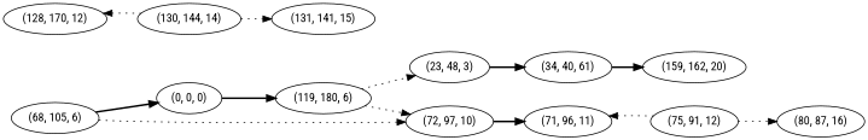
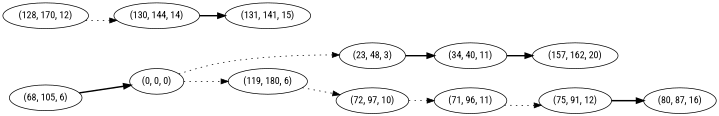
  digraph {
    fontname="Roboto Condensed"
    rankdir=LR
    node [fontname="Roboto Condensed"]
    edge [fontname="Roboto Condensed" style=dotted]
    n1 [label="(23, 48, 3)"]
    "(0, 0, 0)"
    "(119, 180, 6)"
-   "(34, 40, 11)" [label="(34, 40, 61)"]
+   "(34, 40, 11)"
    "(68, 105, 6)"
    "(72, 97, 10)"
-   "(157, 162, 20)" [label="(159, 162, 20)"]
+   "(157, 162, 20)"
    n8 [label="(71, 96, 11)"]
    "(75, 91, 12)"
    "(80, 87, 16)"
    "(128, 170, 12)"
    "(130, 144, 14)"
    "(131, 141, 15)"
    n1 -> "(34, 40, 11)" [style=bold]
-   "(119, 180, 6)" -> n1
-   "(0, 0, 0)" -> "(119, 180, 6)" [style=bold]
+   "(0, 0, 0)" -> n1
+   "(0, 0, 0)" -> "(119, 180, 6)"
    "(119, 180, 6)" -> "(72, 97, 10)"
    "(34, 40, 11)" -> "(157, 162, 20)" [style=bold]
    "(68, 105, 6)" -> "(0, 0, 0)" [style=bold]
-   "(68, 105, 6)" -> "(72, 97, 10)"
-   "(72, 97, 10)" -> n8 [style=bold]
-   "(75, 91, 12)" -> n8
-   "(75, 91, 12)" -> "(80, 87, 16)"
-   "(130, 144, 14)" -> "(128, 170, 12)"
-   "(130, 144, 14)" -> "(131, 141, 15)"
+   "(72, 97, 10)" -> n8
+   n8 -> "(75, 91, 12)"
+   "(75, 91, 12)" -> "(80, 87, 16)" [style=bold]
+   "(128, 170, 12)" -> "(130, 144, 14)"
+   "(130, 144, 14)" -> "(131, 141, 15)" [style=bold]
  }
